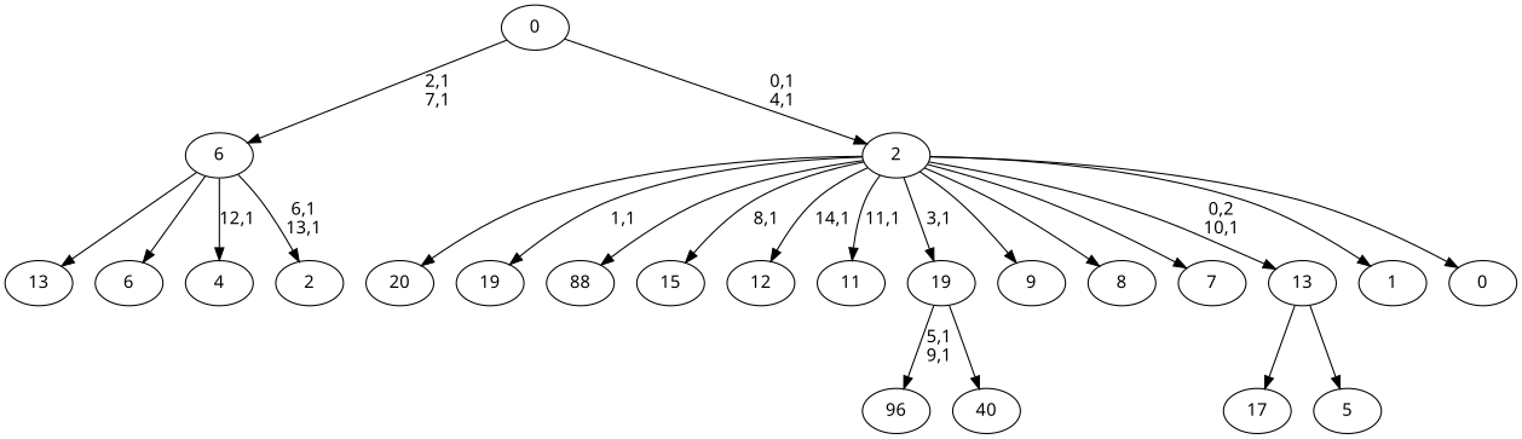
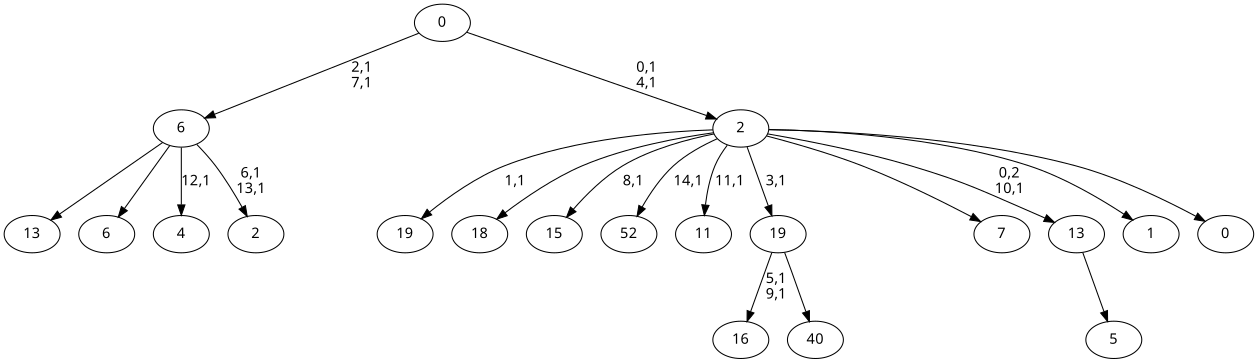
  digraph {
    fontname="Noto Sans"
    node [fontname="Noto Sans"]
    edge [fontname="Noto Sans"]
-   n1 [label=20]
    n2 [label=19]
-   n3 [label=88]
-   n4 [label=17]
-   n5 [label=96]
+   n3 [label=18]
+   n5 [label=16]
    n6 [label=15]
    n7 [label=13]
-   n8 [label=12]
+   n8 [label=52]
    n9 [label=11]
    n10 [label=40]
    19
-   n12 [label=9]
-   n13 [label=8]
    n14 [label=7]
    n15 [label=6]
    n16 [label=5]
    13
    n18 [label=4]
    n19 [label=2]
    6
    n21 [label=1]
    n22 [label=0]
    2
    0
    19 -> n5 [label="5,1\n9,1"]
    19 -> n10
-   13 -> n4
    13 -> n16
    6 -> n7
    6 -> n15
    6 -> n18 [label="12,1"]
    6 -> n19 [label="6,1\n13,1"]
-   2 -> n1
    2 -> n2 [label="1,1"]
    2 -> n3
    2 -> n6 [label="8,1"]
    2 -> n8 [label="14,1"]
    2 -> n9 [label="11,1"]
    2 -> 19 [label="3,1"]
-   2 -> n12
-   2 -> n13
    2 -> n14
    2 -> 13 [label="0,2\n10,1"]
    2 -> n21
    2 -> n22
    0 -> 6 [label="2,1\n7,1"]
    0 -> 2 [label="0,1\n4,1"]
  }
